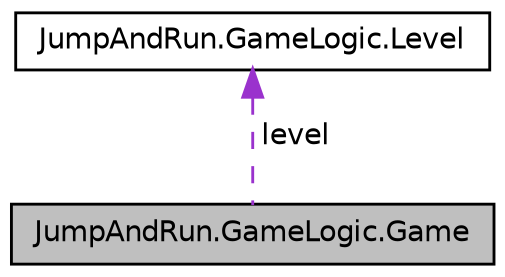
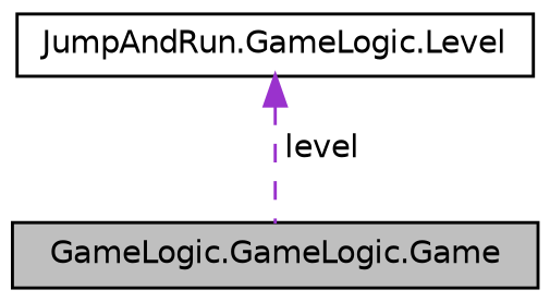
  digraph {
    node [color=black fontname=Helvetica fontsize=10 shape=record style=filled]
-   n1 [fillcolor=grey75 fontcolor=black height=0.2 label="JumpAndRun.GameLogic.Game" width=0.4]
+   n1 [fillcolor=grey75 fontcolor=black height=0.2 label="GameLogic.GameLogic.Game" width=0.4]
    n2 [fillcolor=white height=0.2 label="JumpAndRun.GameLogic.Level" width=0.4]
    n2 -> n1 [color=darkorchid3 dir=back fontname=Helvetica fontsize=10 label=" level" labelfontname=Helvetica labelfontsize=10 style=dashed]
  }
